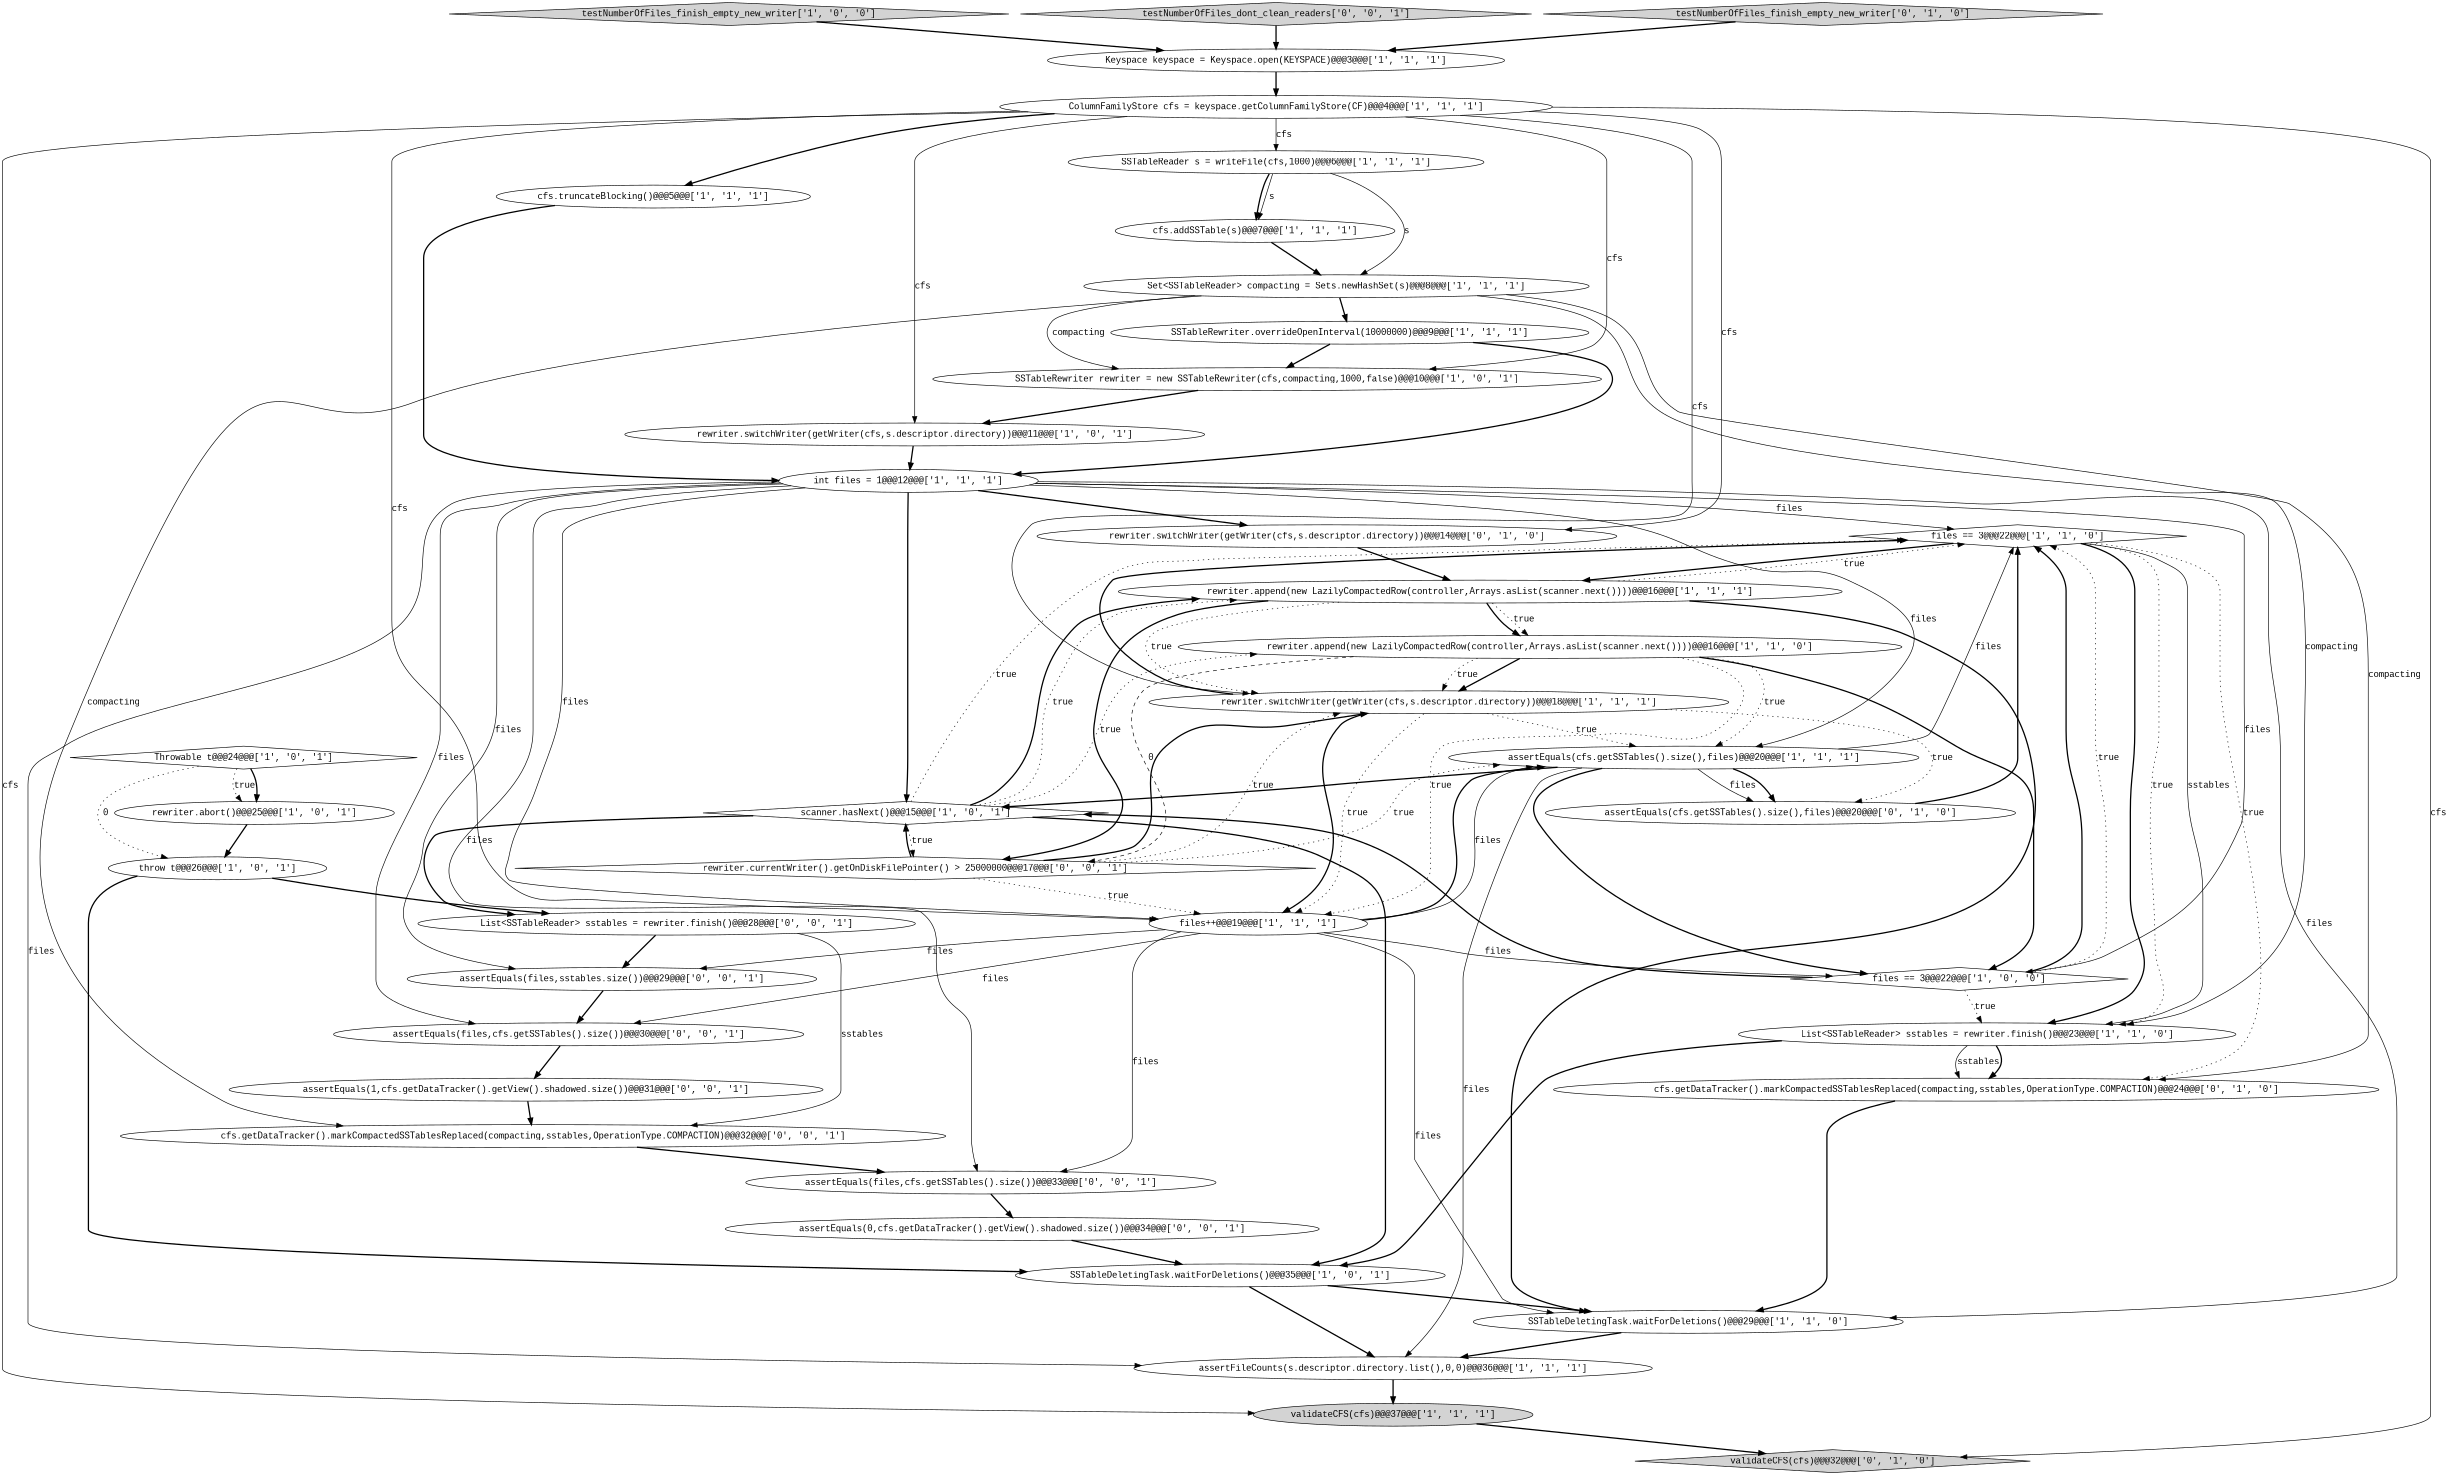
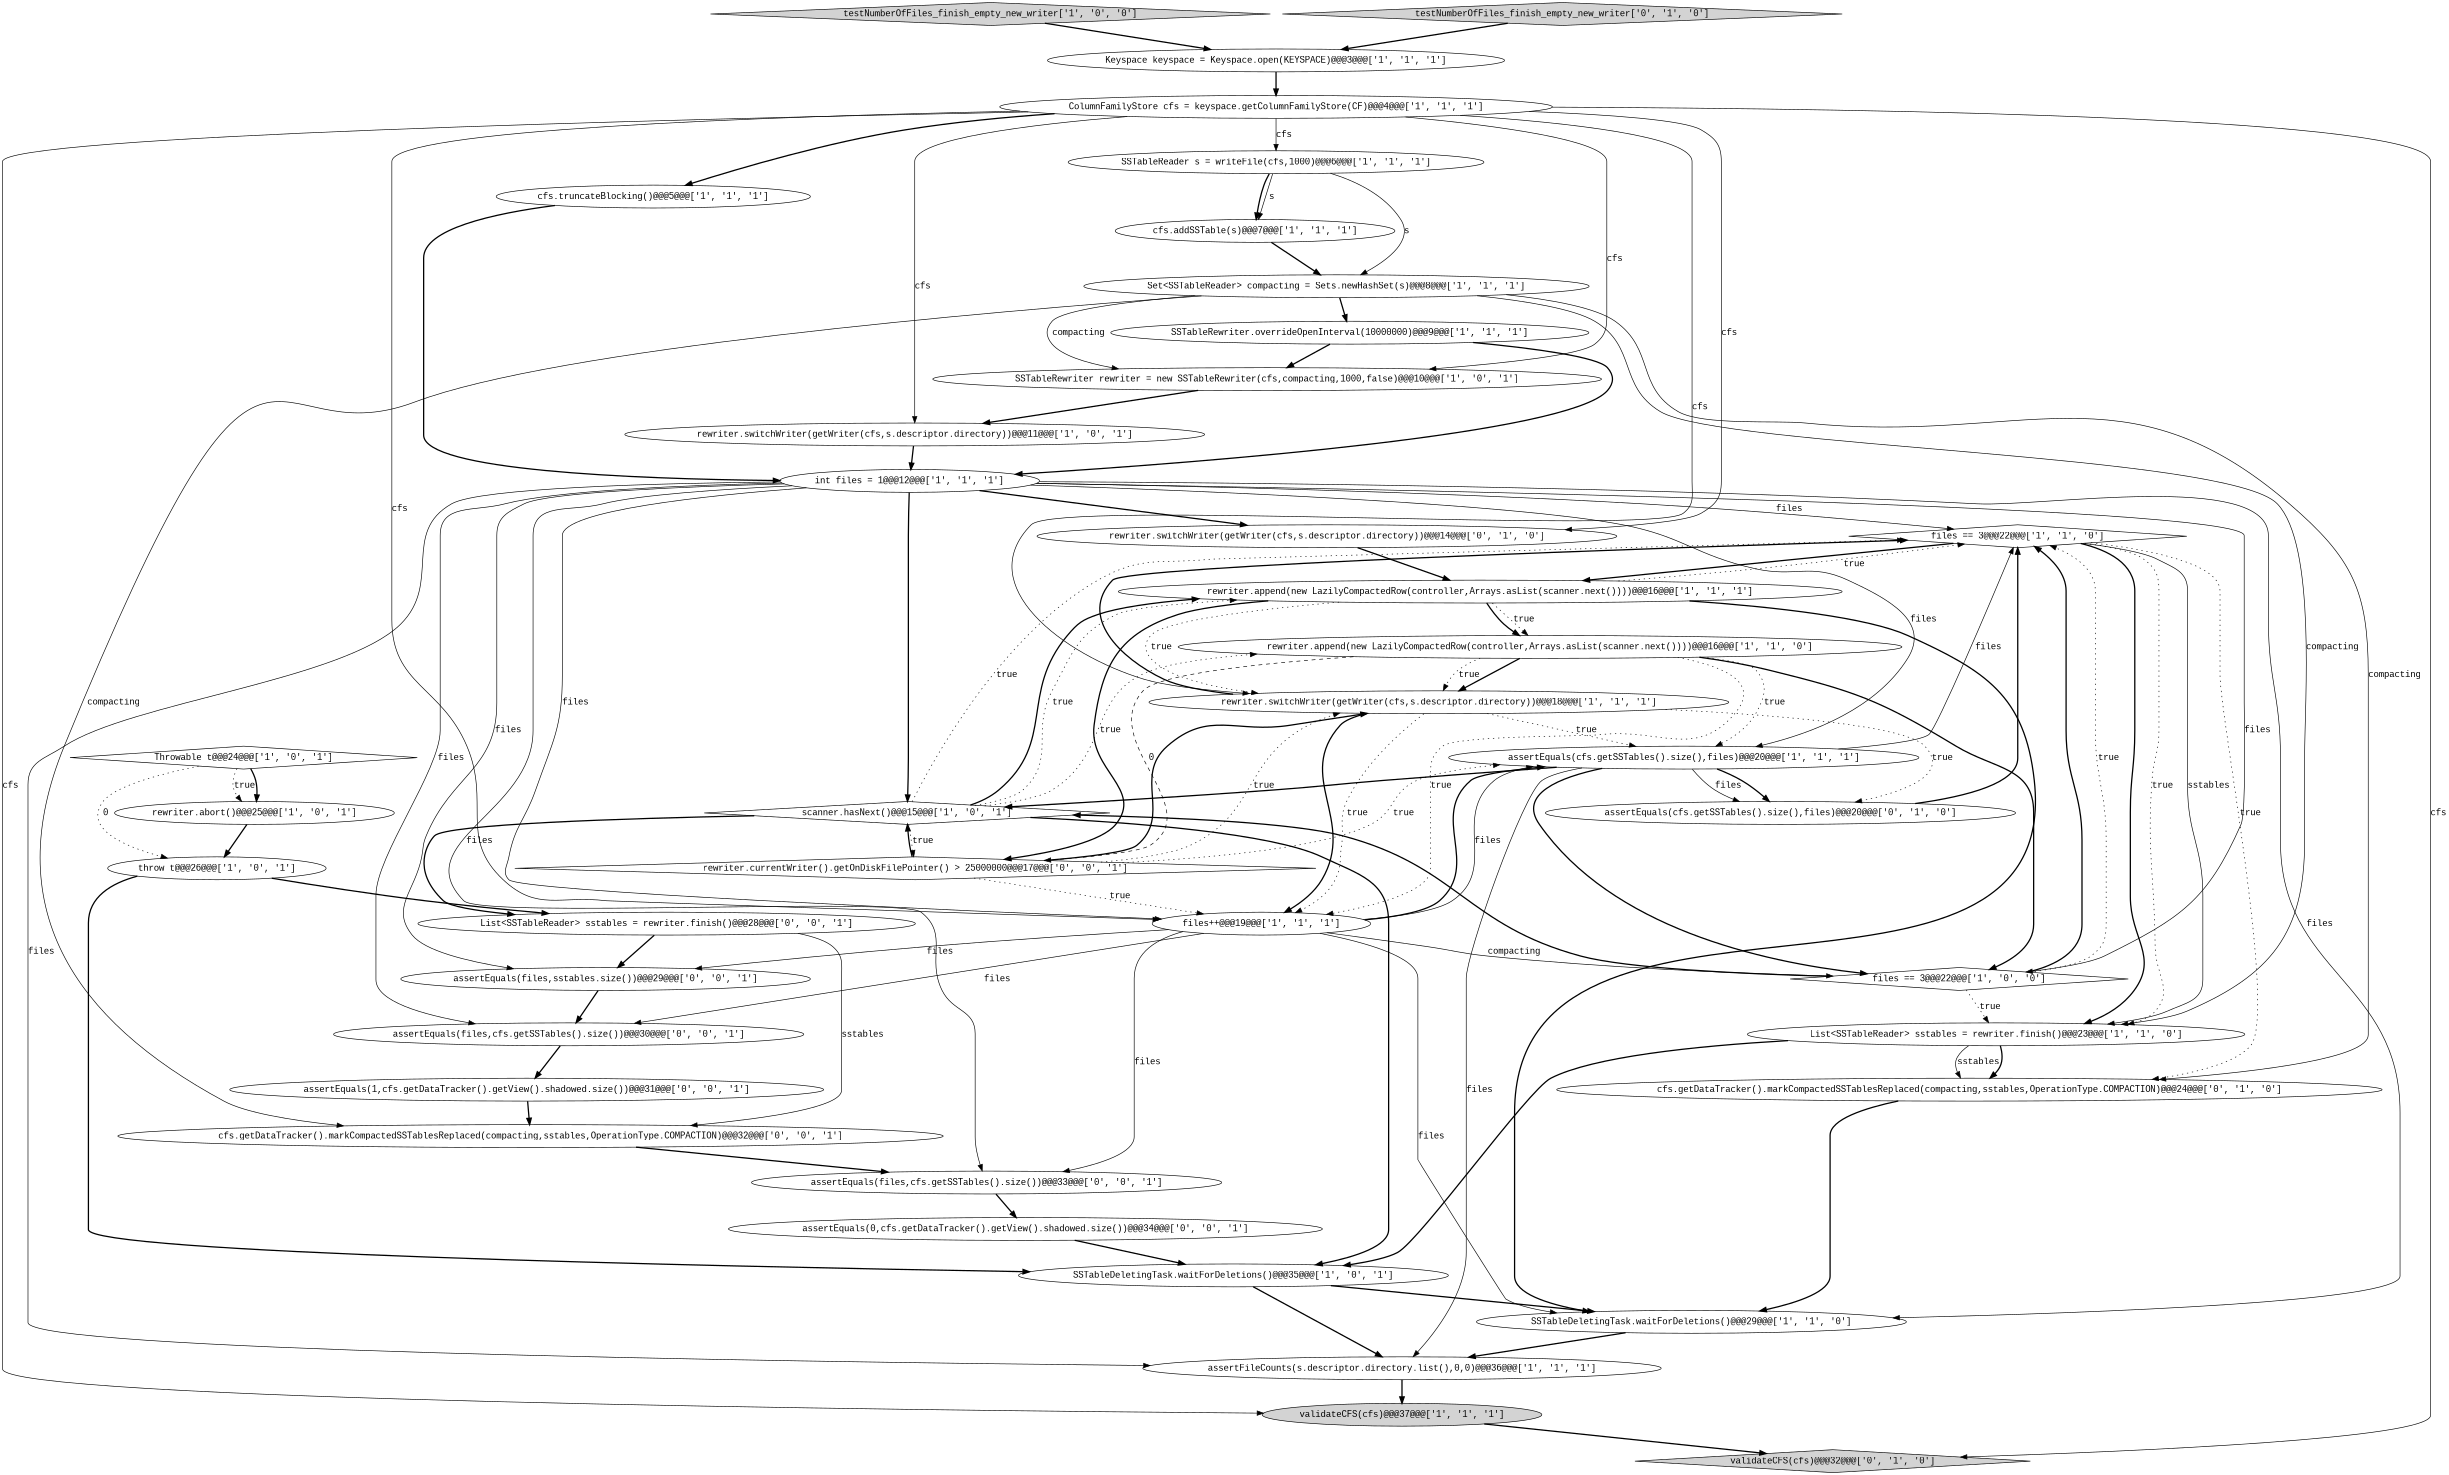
  digraph {
    fontname="Liberation Mono"
    node [fillcolor=white fontname="Liberation Mono" shape=ellipse style=filled]
    edge [fontname="Liberation Mono" style=bold]
    n1 [label="assertEquals(1,cfs.getDataTracker().getView().shadowed.size())@@@31@@@['0', '0', '1']"]
    n2 [label="cfs.getDataTracker().markCompactedSSTablesReplaced(compacting,sstables,OperationType.COMPACTION)@@@32@@@['0', '0', '1']"]
    n3 [label="assertEquals(files,cfs.getSSTables().size())@@@33@@@['0', '0', '1']"]
    n4 [label="SSTableDeletingTask.waitForDeletions()@@@29@@@['1', '1', '0']"]
    n5 [label="assertFileCounts(s.descriptor.directory.list(),0,0)@@@36@@@['1', '1', '1']"]
    n6 [fillcolor=lightgray label="validateCFS(cfs)@@@37@@@['1', '1', '1']"]
    n7 [label="cfs.getDataTracker().markCompactedSSTablesReplaced(compacting,sstables,OperationType.COMPACTION)@@@24@@@['0', '1', '0']"]
    n8 [label="SSTableReader s = writeFile(cfs,1000)@@@6@@@['1', '1', '1']"]
    n9 [label="cfs.addSSTable(s)@@@7@@@['1', '1', '1']"]
    n10 [label="Set<SSTableReader> compacting = Sets.newHashSet(s)@@@8@@@['1', '1', '1']"]
    n11 [label="List<SSTableReader> sstables = rewriter.finish()@@@23@@@['1', '1', '0']"]
    n12 [label="SSTableRewriter rewriter = new SSTableRewriter(cfs,compacting,1000,false)@@@10@@@['1', '0', '1']"]
    n13 [label="SSTableRewriter.overrideOpenInterval(10000000)@@@9@@@['1', '1', '1']"]
    n14 [label="rewriter.abort()@@@25@@@['1', '0', '1']"]
    n15 [label="throw t@@@26@@@['1', '0', '1']"]
    n16 [label="SSTableDeletingTask.waitForDeletions()@@@35@@@['1', '0', '1']"]
    n17 [label="List<SSTableReader> sstables = rewriter.finish()@@@28@@@['0', '0', '1']"]
    n18 [label="files == 3@@@22@@@['1', '1', '0']" shape=diamond]
    n19 [label="rewriter.append(new LazilyCompactedRow(controller,Arrays.asList(scanner.next())))@@@16@@@['1', '1', '1']"]
    n20 [label="rewriter.switchWriter(getWriter(cfs,s.descriptor.directory))@@@18@@@['1', '1', '1']"]
    n21 [label="rewriter.currentWriter().getOnDiskFilePointer() > 25000000@@@17@@@['0', '0', '1']" shape=diamond]
    n22 [label="rewriter.append(new LazilyCompactedRow(controller,Arrays.asList(scanner.next())))@@@16@@@['1', '1', '0']"]
    n23 [label="Throwable t@@@24@@@['1', '0', '1']" shape=diamond]
    n24 [label="assertEquals(cfs.getSSTables().size(),files)@@@20@@@['0', '1', '0']"]
    n25 [label="rewriter.switchWriter(getWriter(cfs,s.descriptor.directory))@@@11@@@['1', '0', '1']"]
    n26 [label="int files = 1@@@12@@@['1', '1', '1']"]
    n27 [label="files++@@@19@@@['1', '1', '1']"]
    n28 [label="assertEquals(cfs.getSSTables().size(),files)@@@20@@@['1', '1', '1']"]
    n29 [label="assertEquals(files,cfs.getSSTables().size())@@@30@@@['0', '0', '1']"]
    n30 [label="files == 3@@@22@@@['1', '0', '0']" shape=diamond]
    n31 [label="scanner.hasNext()@@@15@@@['1', '0', '1']" shape=diamond]
    n32 [label="rewriter.switchWriter(getWriter(cfs,s.descriptor.directory))@@@14@@@['0', '1', '0']"]
    n33 [label="assertEquals(files,sstables.size())@@@29@@@['0', '0', '1']"]
    n34 [label="assertEquals(0,cfs.getDataTracker().getView().shadowed.size())@@@34@@@['0', '0', '1']"]
    n35 [fillcolor=lightgray label="testNumberOfFiles_finish_empty_new_writer['1', '0', '0']" shape=diamond]
    n36 [label="Keyspace keyspace = Keyspace.open(KEYSPACE)@@@3@@@['1', '1', '1']"]
    n37 [label="ColumnFamilyStore cfs = keyspace.getColumnFamilyStore(CF)@@@4@@@['1', '1', '1']"]
-   n38 [fillcolor=lightgray label="testNumberOfFiles_dont_clean_readers['0', '0', '1']" shape=diamond]
    n39 [fillcolor=lightgray label="validateCFS(cfs)@@@32@@@['0', '1', '0']" shape=diamond]
    n40 [label="cfs.truncateBlocking()@@@5@@@['1', '1', '1']"]
    n41 [fillcolor=lightgray label="testNumberOfFiles_finish_empty_new_writer['0', '1', '0']" shape=diamond]
    n1 -> n2
    n2 -> n3
    n3 -> n34
    n4 -> n5
    n5 -> n6
    n6 -> n39
    n7 -> n4
    n8 -> n9 [label=s style=solid]
    n8 -> n9
    n8 -> n10 [label=s style=solid]
    n9 -> n10
    n10 -> n2 [label=compacting style=solid]
    n10 -> n7 [label=compacting style=solid]
    n10 -> n11 [label=compacting style=solid]
    n10 -> n12 [label=compacting style=solid]
    n10 -> n13
    n11 -> n7 [label=sstables style=solid]
    n11 -> n7
    n11 -> n16
    n12 -> n25
    n13 -> n12
    n13 -> n26
    n14 -> n15
    n15 -> n16
    n15 -> n17
    n16 -> n4
    n16 -> n5
    n17 -> n2 [label=sstables style=solid]
    n17 -> n33
    n18 -> n7 [label=true style=dotted]
    n18 -> n11 [label=true style=dotted]
    n18 -> n11 [label=sstables style=solid]
    n18 -> n11
    n18 -> n19
    n19 -> n4
    n19 -> n18 [label=true style=dotted]
    n19 -> n20 [label=true style=dotted]
    n19 -> n21
    n19 -> n22 [label=true style=dotted]
    n19 -> n22
    n20 -> n18
    n20 -> n24 [label=true style=dotted]
    n20 -> n27
    n20 -> n27 [label=true style=dotted]
    n20 -> n28 [label=true style=dotted]
    n21 -> n20 [label=true style=dotted]
    n21 -> n20
    n21 -> n27 [label=true style=dotted]
    n21 -> n28 [label=true style=dotted]
    n21 -> n31
    n22 -> n20
    n22 -> n20 [label=true style=dotted]
    n22 -> n21 [label=0 style=dashed]
    n22 -> n27 [label=true style=dotted]
    n22 -> n28 [label=true style=dotted]
    n22 -> n30
    n23 -> n14 [label=true style=dotted]
    n23 -> n14
    n23 -> n15 [label=0 style=dotted]
    n24 -> n18
    n25 -> n26
    n26 -> n3 [label=files style=solid]
    n26 -> n4 [label=files style=solid]
    n26 -> n5 [label=files style=solid]
    n26 -> n18 [label=files style=solid]
    n26 -> n27 [label=files style=solid]
    n26 -> n28 [label=files style=solid]
    n26 -> n29 [label=files style=solid]
    n26 -> n30 [label=files style=solid]
    n26 -> n31
    n26 -> n32
    n26 -> n33 [label=files style=solid]
    n27 -> n3 [label=files style=solid]
    n27 -> n4 [label=files style=solid]
    n27 -> n28
    n27 -> n28 [label=files style=solid]
    n27 -> n29 [label=files style=solid]
-   n27 -> n30 [label=files style=solid]
+   n27 -> n30 [label=compacting style=solid]
    n27 -> n33 [label=files style=solid]
    n28 -> n5 [label=files style=solid]
    n28 -> n18 [label=files style=solid]
    n28 -> n24 [label=files style=solid]
    n28 -> n24
    n28 -> n30
    n28 -> n31
    n29 -> n1
    n30 -> n11 [label=true style=dotted]
    n30 -> n18 [label=true style=dotted]
    n30 -> n18
    n30 -> n31
    n31 -> n16
    n31 -> n17
    n31 -> n18 [label=true style=dotted]
    n31 -> n19 [label=true style=dotted]
    n31 -> n19
    n31 -> n21 [label=true style=dotted]
    n31 -> n22 [label=true style=dotted]
    n32 -> n19
    n33 -> n29
    n34 -> n16
    n35 -> n36
    n36 -> n37
    n37 -> n6 [label=cfs style=solid]
    n37 -> n8 [label=cfs style=solid]
    n37 -> n12 [label=cfs style=solid]
    n37 -> n20 [label=cfs style=solid]
    n37 -> n25 [label=cfs style=solid]
    n37 -> n27 [label=cfs style=solid]
    n37 -> n32 [label=cfs style=solid]
    n37 -> n39 [label=cfs style=solid]
    n37 -> n40
-   n38 -> n36
    n40 -> n26
    n41 -> n36
  }
